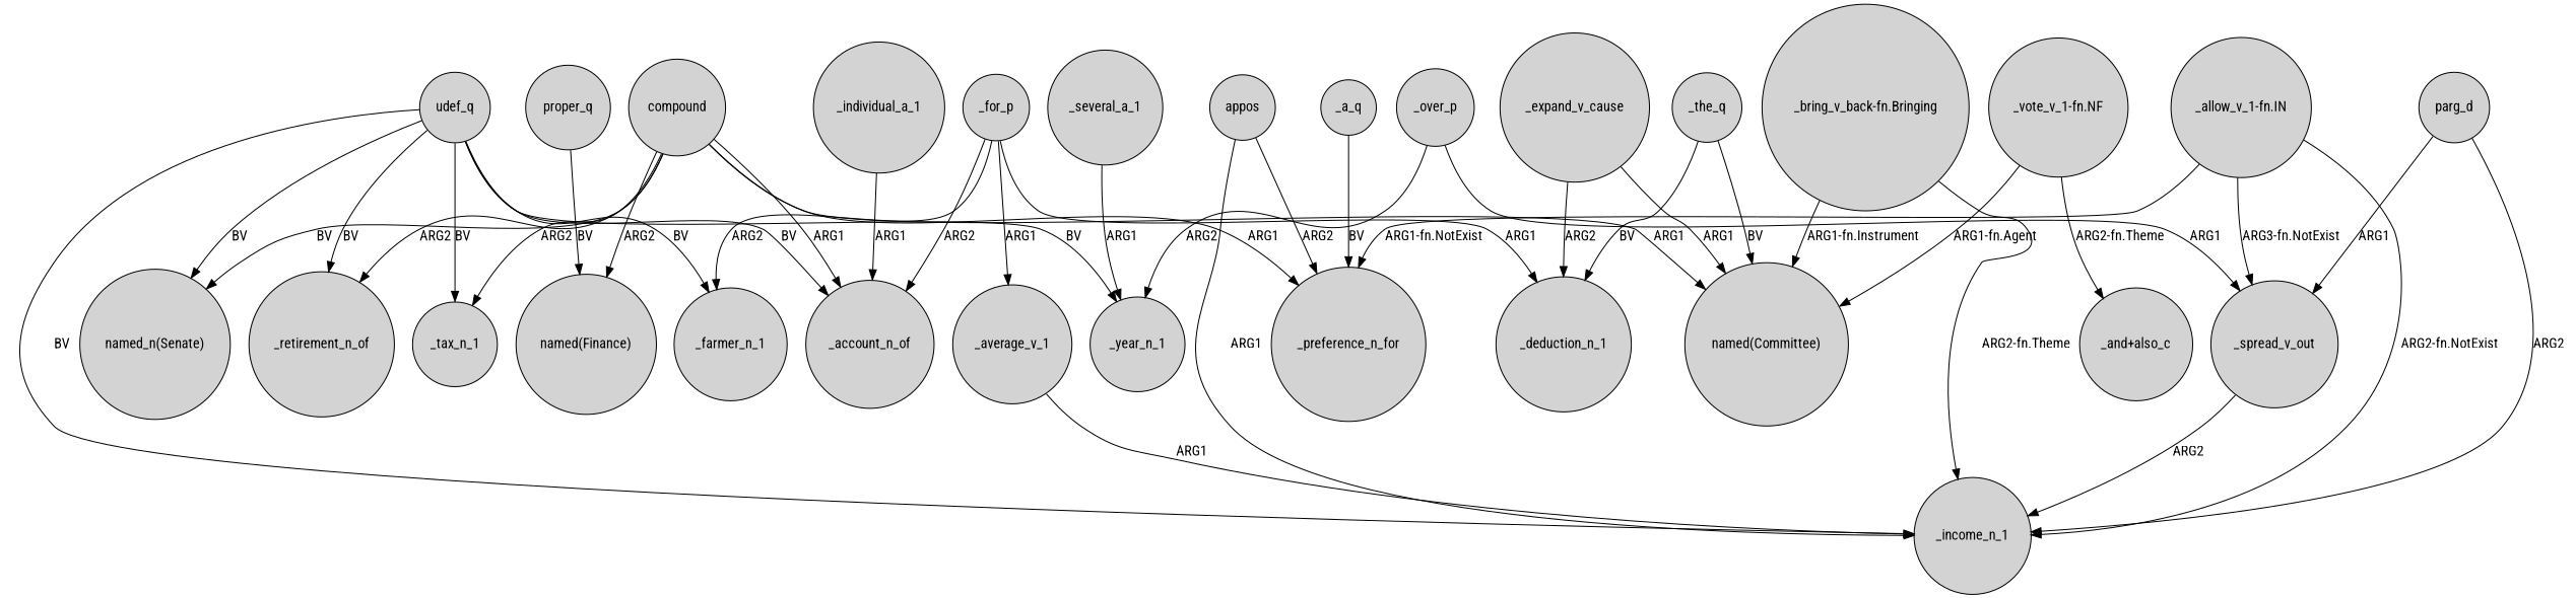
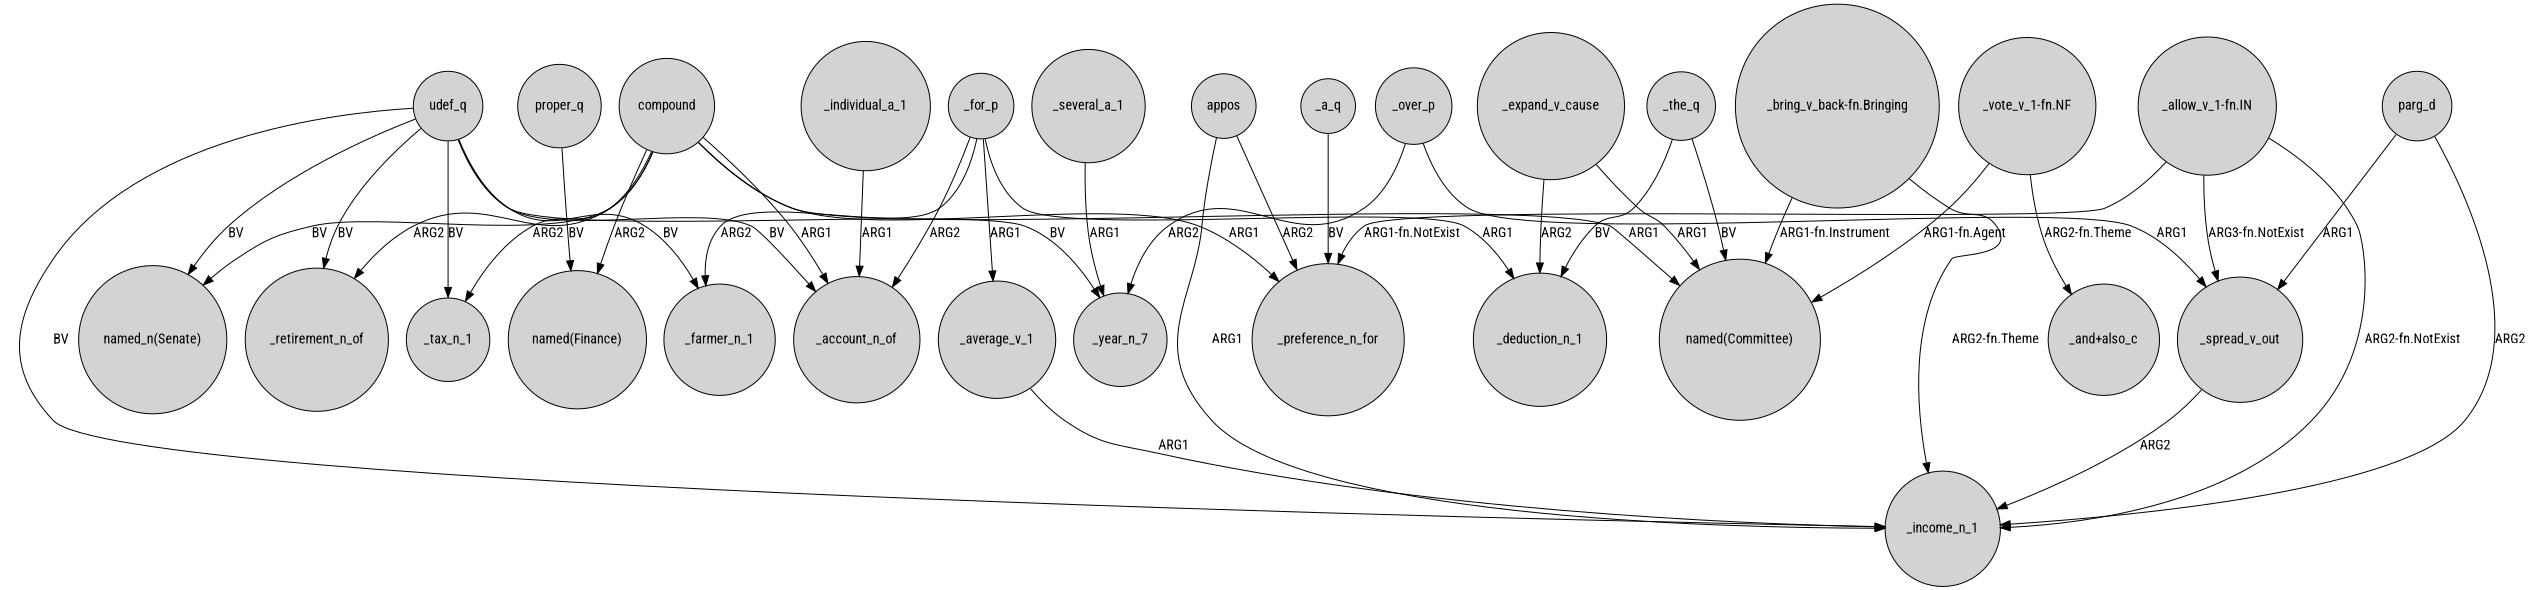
  digraph {
    fontname="Roboto Condensed"
    node [fontname="Roboto Condensed" shape=circle style=filled]
    edge [fontname="Roboto Condensed"]
    _spread_v_out
    _income_n_1
    _expand_v_cause
    "named(Committee)"
    _deduction_n_1
    compound
    "named(Finance)"
    _account_n_of
    _preference_n_for
    _retirement_n_of
    _tax_n_1
    "named_n(Senate)"
    appos
    _for_p
    _average_v_1
    _farmer_n_1
    "_allow_v_1-fn.IN"
    _individual_a_1
    parg_d
    udef_q
-   _year_n_1
+   _year_n_1 [label=_year_n_7]
    _the_q
    "_vote_v_1-fn.NF"
    "_and+also_c"
    proper_q
    _a_q
    "_bring_v_back-fn.Bringing"
    _over_p
    _several_a_1
    _spread_v_out -> _income_n_1 [label=ARG2]
    _expand_v_cause -> "named(Committee)" [label=ARG1]
    _expand_v_cause -> _deduction_n_1 [label=ARG2]
    compound -> "named(Committee)" [label=ARG1]
    compound -> "named(Finance)" [label=ARG2]
    compound -> _account_n_of [label=ARG1]
    compound -> _preference_n_for [label=ARG1]
    compound -> _retirement_n_of [label=ARG2]
    compound -> _tax_n_1 [label=ARG2]
    compound -> "named_n(Senate)" [label=BV]
    appos -> _income_n_1 [label=ARG1]
    appos -> _preference_n_for [label=ARG2]
    _for_p -> _deduction_n_1 [label=ARG1]
    _for_p -> _account_n_of [label=ARG2]
    _for_p -> _average_v_1 [label=ARG1]
    _for_p -> _farmer_n_1 [label=ARG2]
    _average_v_1 -> _income_n_1 [label=ARG1]
    "_allow_v_1-fn.IN" -> _spread_v_out [label="ARG3-fn.NotExist"]
    "_allow_v_1-fn.IN" -> _income_n_1 [label="ARG2-fn.NotExist"]
    "_allow_v_1-fn.IN" -> _preference_n_for [label="ARG1-fn.NotExist"]
    _individual_a_1 -> _account_n_of [label=ARG1]
    parg_d -> _spread_v_out [label=ARG1]
    parg_d -> _income_n_1 [label=ARG2]
    udef_q -> _income_n_1 [label=BV]
    udef_q -> _account_n_of [label=BV]
    udef_q -> _retirement_n_of [label=BV]
    udef_q -> _tax_n_1 [label=BV]
    udef_q -> "named_n(Senate)" [label=BV]
    udef_q -> _farmer_n_1 [label=BV]
    udef_q -> _year_n_1 [label=BV]
    _the_q -> "named(Committee)" [label=BV]
    _the_q -> _deduction_n_1 [label=BV]
    "_vote_v_1-fn.NF" -> "named(Committee)" [label="ARG1-fn.Agent"]
    "_vote_v_1-fn.NF" -> "_and+also_c" [label="ARG2-fn.Theme"]
    proper_q -> "named(Finance)" [label=BV]
    _a_q -> _preference_n_for [label=BV]
    "_bring_v_back-fn.Bringing" -> _income_n_1 [label="ARG2-fn.Theme"]
    "_bring_v_back-fn.Bringing" -> "named(Committee)" [label="ARG1-fn.Instrument"]
    _over_p -> _spread_v_out [label=ARG1]
    _over_p -> _year_n_1 [label=ARG2]
    _several_a_1 -> _year_n_1 [label=ARG1]
  }
